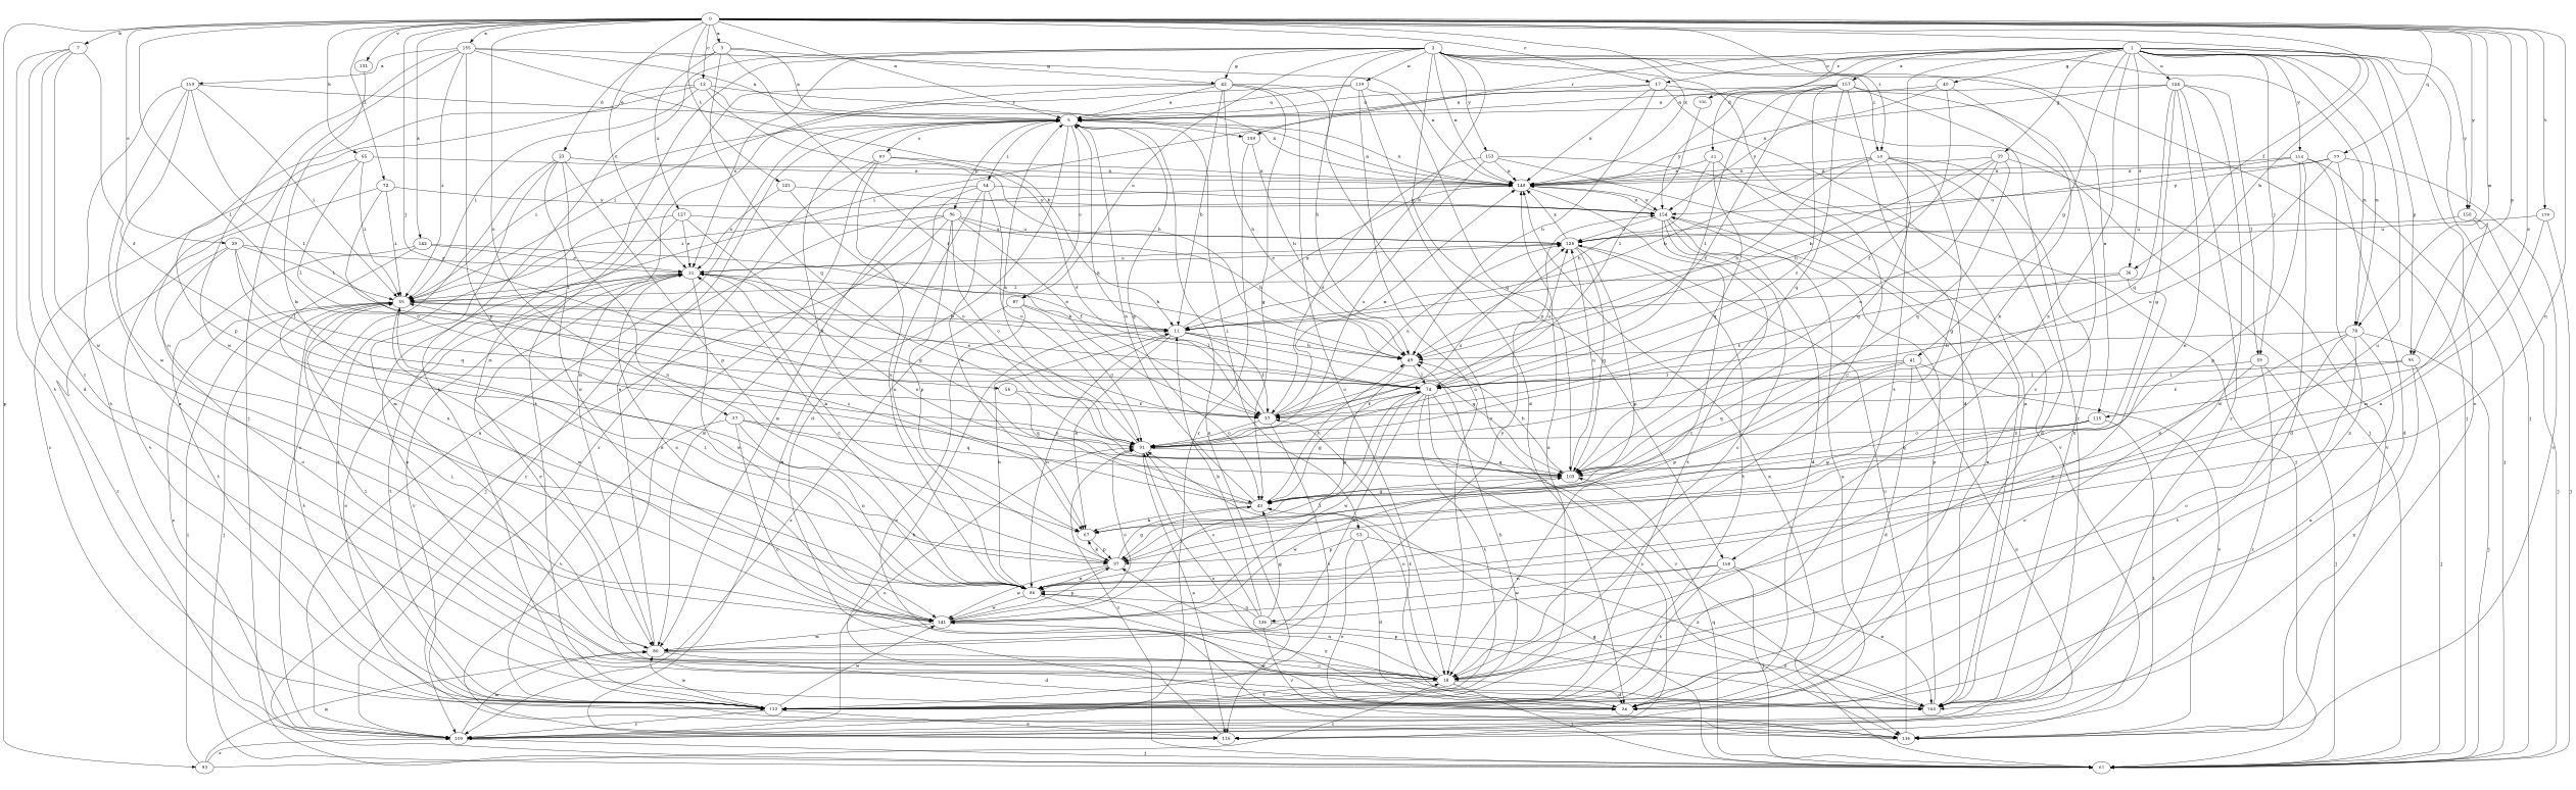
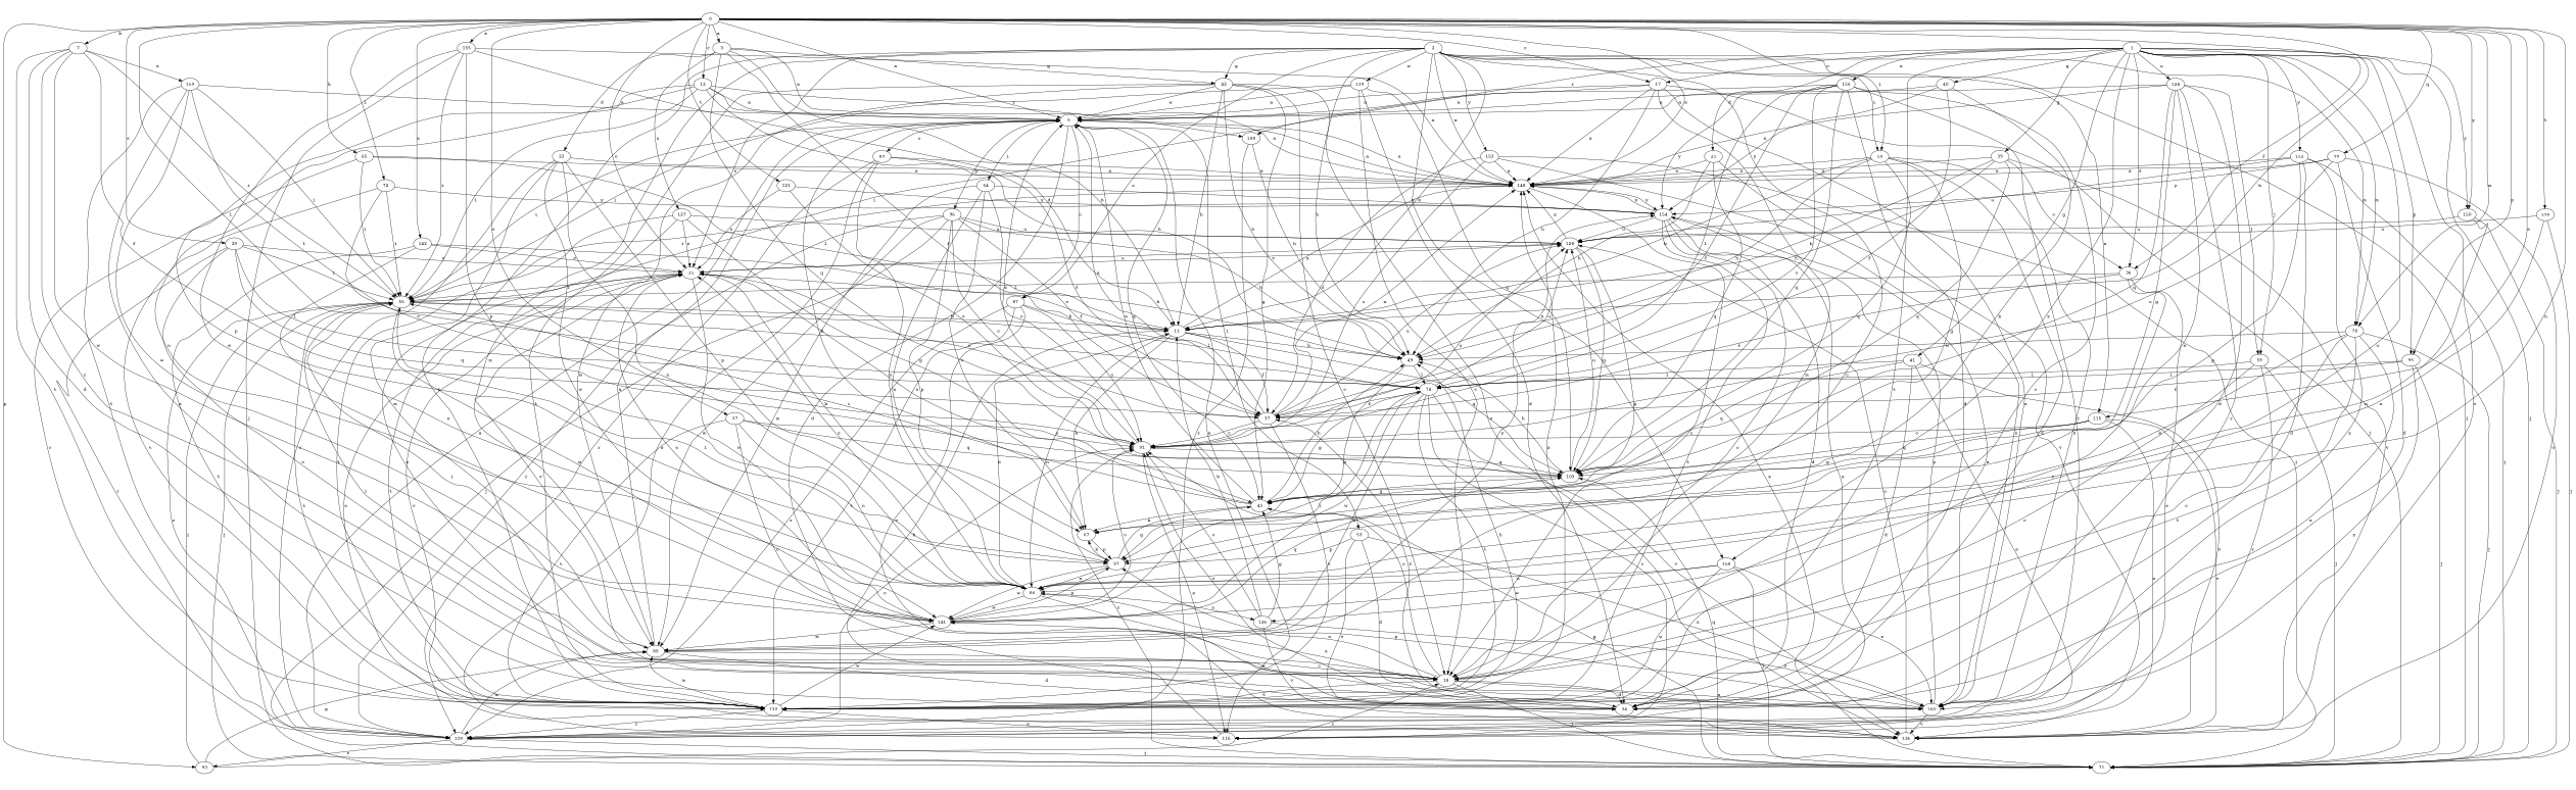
  strict digraph {
    fontname="Courier Prime"
    node [fontname="Courier Prime"]
    edge [fontname="Courier Prime"]
    0
    3
    5
    7
    11
    12
    17
    27
    29
    31
    36
    50
-   56
    65
    72
    74
    78
    86
    93
    95
    99
    115
    n23 [label=190]
    121
-   131
    142
    148
    150
    155
    42
    23
    37
    103
    127
    87
    24
    43
    53
    54
    55
    67
    89
    96
    116
    122
    18
    141
    159
    49
    108
    97
-   61
+   61 [label=71]
    80
    160
    91
    109
    136
    128
    59
    154
    1
    21
    39
    40
    41
-   106
    124
    126
    152
-   156 [label=157]
+   156
    158
    2
    139
    153
    0 -> 3 [label=a]
    0 -> 5 [label=a]
    0 -> 7 [label=b]
    0 -> 11 [label=b]
    0 -> 12 [label=c]
    0 -> 17 [label=c]
    0 -> 27 [label=e]
    0 -> 29 [label=e]
    0 -> 31 [label=e]
    0 -> 36 [label=f]
    0 -> 50 [label=i]
-   0 -> 56 [label=j]
    0 -> 65 [label=k]
    0 -> 72 [label=l]
    0 -> 74 [label=l]
    0 -> 78 [label=m]
    0 -> 86 [label=n]
    0 -> 93 [label=p]
    0 -> 95 [label=p]
    0 -> 99 [label=q]
    0 -> 115 [label=s]
    0 -> n23 [label=t]
    0 -> 121 [label=t]
-   0 -> 131 [label=v]
    0 -> 142 [label=x]
    0 -> 148 [label=x]
    0 -> 150 [label=y]
    0 -> 155 [label=z]
    3 -> 5 [label=a]
+   3 -> 11 [label=b]
    3 -> 42 [label=g]
    3 -> 23 [label=d]
    3 -> 37 [label=f]
    3 -> 103 [label=q]
    3 -> 127 [label=u]
    5 -> 148 [label=x]
    5 -> 87 [label=o]
    5 -> 24 [label=d]
    5 -> 43 [label=g]
    5 -> 53 [label=i]
    5 -> 54 [label=i]
    5 -> 55 [label=i]
    5 -> 67 [label=k]
    5 -> 89 [label=o]
    5 -> 96 [label=p]
    5 -> 116 [label=s]
    7 -> 37 [label=f]
    7 -> 24 [label=d]
+   7 -> 55 [label=i]
    7 -> 122 [label=t]
    7 -> 18 [label=c]
    7 -> 141 [label=w]
-   155 -> 159 [label=z]
+   7 -> 159 [label=z]
    11 -> 31 [label=e]
    11 -> 86 [label=n]
    11 -> 148 [label=x]
    11 -> 37 [label=f]
    11 -> 103 [label=q]
    11 -> 67 [label=k]
    11 -> 49 [label=h]
    12 -> 86 [label=n]
    12 -> 148 [label=x]
    12 -> 55 [label=i]
    12 -> 49 [label=h]
    12 -> 108 [label=r]
    12 -> 97 [label=p]
    17 -> 5 [label=a]
    17 -> 148 [label=x]
    17 -> 55 [label=i]
    17 -> 49 [label=h]
    17 -> 61 [label=j]
+   17 -> 80 [label=m]
    17 -> 160 [label=z]
    27 -> 86 [label=n]
    27 -> 103 [label=q]
    27 -> 122 [label=t]
    27 -> 18 [label=c]
    27 -> 91 [label=o]
    29 -> 31 [label=e]
    29 -> 74 [label=l]
    29 -> 103 [label=q]
    29 -> 55 [label=i]
    29 -> 18 [label=c]
    29 -> 109 [label=r]
    31 -> 55 [label=i]
    31 -> 67 [label=k]
    31 -> 122 [label=t]
    31 -> 141 [label=w]
    31 -> 136 [label=v]
    31 -> 128 [label=u]
    36 -> 37 [label=f]
    36 -> 55 [label=i]
    36 -> 18 [label=c]
    50 -> 11 [label=b]
    50 -> 148 [label=x]
    50 -> 103 [label=q]
    50 -> 24 [label=d]
    50 -> 43 [label=g]
    50 -> 49 [label=h]
    50 -> 160 [label=z]
-   56 -> 37 [label=f]
-   56 -> 103 [label=q]
-   65 -> 74 [label=l]
+   65 -> 11 [label=l]
    65 -> 148 [label=x]
    65 -> 55 [label=i]
    65 -> 109 [label=r]
    72 -> 55 [label=i]
    72 -> 122 [label=t]
    72 -> 91 [label=o]
    72 -> 154 [label=y]
    74 -> 37 [label=f]
    74 -> 43 [label=g]
    74 -> 122 [label=t]
    74 -> 141 [label=w]
    74 -> 80 [label=m]
    74 -> 109 [label=r]
    74 -> 136 [label=v]
    74 -> 128 [label=u]
    78 -> 67 [label=k]
    78 -> 122 [label=t]
    78 -> 18 [label=c]
    78 -> 49 [label=h]
    78 -> 61 [label=j]
    78 -> 160 [label=z]
    86 -> 11 [label=b]
    86 -> 31 [label=e]
    86 -> 55 [label=i]
    86 -> 141 [label=w]
    86 -> 160 [label=z]
    93 -> 55 [label=i]
    93 -> 18 [label=c]
    93 -> 80 [label=m]
-   93 -> 109 [label=r]
+   109 -> 93 [label=r]
    95 -> 74 [label=l]
    95 -> 37 [label=f]
    95 -> 61 [label=j]
    95 -> 160 [label=z]
    99 -> 148 [label=x]
    99 -> 24 [label=d]
    99 -> 91 [label=o]
    99 -> 136 [label=v]
    99 -> 154 [label=y]
    115 -> 103 [label=q]
    115 -> 43 [label=g]
-   115 -> 116 [label=l]
+   115 -> 116 [label=s]
    115 -> 91 [label=o]
+   115 -> 136 [label=v]
    n23 -> 86 [label=n]
    n23 -> 61 [label=j]
    n23 -> 128 [label=u]
    121 -> 31 [label=e]
    121 -> 91 [label=o]
    121 -> 154 [label=y]
-   131 -> 67 [label=k]
    142 -> 31 [label=e]
    142 -> 86 [label=n]
    142 -> 122 [label=t]
    142 -> 49 [label=h]
    148 -> 5 [label=a]
    148 -> 55 [label=i]
    148 -> 18 [label=c]
    148 -> 154 [label=y]
    150 -> 86 [label=n]
    150 -> 61 [label=j]
    150 -> 128 [label=u]
-   155 -> 5 [label=a]
-   155 -> 11 [label=b]
+   12 -> 5 [label=a]
+   155 -> 11 [label=d]
    155 -> 148 [label=x]
    155 -> 55 [label=i]
    155 -> 141 [label=w]
    155 -> 97 [label=p]
    155 -> 61 [label=j]
    42 -> 5 [label=a]
    42 -> 11 [label=b]
    42 -> 43 [label=g]
    42 -> 122 [label=t]
    42 -> 18 [label=c]
    42 -> 49 [label=h]
    42 -> 80 [label=m]
    42 -> 136 [label=v]
    23 -> 86 [label=n]
    23 -> 148 [label=x]
    23 -> 141 [label=w]
    23 -> 97 [label=p]
    23 -> 80 [label=m]
    23 -> 109 [label=r]
    37 -> 5 [label=a]
    37 -> 31 [label=e]
    37 -> 148 [label=x]
    37 -> 122 [label=t]
    37 -> 91 [label=o]
    37 -> 128 [label=u]
    103 -> 43 [label=g]
    103 -> 49 [label=h]
    103 -> 128 [label=u]
    127 -> 31 [label=e]
    127 -> 43 [label=g]
    127 -> 122 [label=t]
    127 -> 160 [label=z]
    127 -> 128 [label=u]
    87 -> 11 [label=b]
-   128 -> 122 [label=t]
+   87 -> 122 [label=t]
    87 -> 91 [label=o]
    87 -> 109 [label=r]
    87 -> 136 [label=v]
    24 -> 37 [label=f]
    24 -> 141 [label=w]
    24 -> 91 [label=o]
    43 -> 5 [label=a]
    43 -> 31 [label=e]
    43 -> 55 [label=i]
    43 -> 67 [label=k]
    43 -> 49 [label=h]
    53 -> 24 [label=d]
    53 -> 97 [label=p]
    53 -> 160 [label=z]
    53 -> 136 [label=v]
    54 -> 86 [label=n]
    54 -> 67 [label=v]
-   54 -> 116 [label=s]
+   36 -> 116 [label=s]
    54 -> 80 [label=m]
    54 -> 91 [label=o]
    54 -> 154 [label=y]
    55 -> 11 [label=b]
    55 -> 74 [label=l]
    55 -> 122 [label=t]
    55 -> 141 [label=w]
    55 -> 61 [label=j]
    55 -> 109 [label=r]
    67 -> 97 [label=p]
    89 -> 86 [label=n]
    89 -> 148 [label=x]
    89 -> 37 [label=f]
    89 -> 116 [label=s]
    89 -> 109 [label=r]
    96 -> 37 [label=f]
    96 -> 49 [label=h]
    96 -> 97 [label=p]
    96 -> 61 [label=j]
    96 -> 80 [label=m]
    96 -> 91 [label=o]
    96 -> 109 [label=r]
    96 -> 128 [label=u]
    116 -> 11 [label=b]
    122 -> 148 [label=x]
    122 -> 116 [label=s]
    122 -> 141 [label=w]
    122 -> 49 [label=h]
    122 -> 80 [label=m]
    122 -> 109 [label=r]
    18 -> 31 [label=e]
    18 -> 86 [label=n]
    18 -> 24 [label=d]
    18 -> 55 [label=i]
    18 -> 122 [label=t]
    18 -> 61 [label=j]
+   18 -> 160 [label=z]
    18 -> 91 [label=o]
    141 -> 31 [label=e]
    141 -> 74 [label=l]
-   141 -> 103 [label=w]
+   141 -> 103 [label=q]
    141 -> 97 [label=p]
    141 -> 80 [label=m]
    141 -> 91 [label=o]
    159 -> 5 [label=a]
    159 -> 74 [label=l]
    159 -> 55 [label=i]
    159 -> 122 [label=t]
    159 -> 141 [label=w]
    159 -> 160 [label=z]
    49 -> 74 [label=l]
    49 -> 97 [label=p]
    108 -> 49 [label=h]
    108 -> 109 [label=r]
    97 -> 86 [label=n]
    97 -> 43 [label=g]
    97 -> 67 [label=k]
    97 -> 141 [label=w]
    61 -> 148 [label=x]
    61 -> 103 [label=q]
    61 -> 43 [label=g]
    61 -> 91 [label=o]
    80 -> 5 [label=a]
    80 -> 24 [label=d]
    80 -> 55 [label=i]
    80 -> 18 [label=c]
    80 -> 154 [label=y]
    160 -> 97 [label=p]
+   160 -> 136 [label=v]
    160 -> 154 [label=y]
    91 -> 5 [label=a]
    91 -> 103 [label=q]
    91 -> 116 [label=s]
    91 -> 128 [label=u]
    109 -> 5 [label=a]
    109 -> 61 [label=j]
    109 -> 80 [label=m]
    109 -> 91 [label=o]
    136 -> 31 [label=e]
    136 -> 128 [label=u]
    128 -> 31 [label=e]
    128 -> 148 [label=x]
    128 -> 103 [label=q]
    128 -> 97 [label=p]
    59 -> 74 [label=l]
    59 -> 18 [label=c]
    59 -> 61 [label=j]
    59 -> 109 [label=r]
    154 -> 148 [label=x]
    154 -> 24 [label=d]
    154 -> 116 [label=s]
    154 -> 122 [label=t]
    154 -> 18 [label=c]
    154 -> 160 [label=z]
    154 -> 128 [label=u]
    1 -> 17 [label=c]
    1 -> 36 [label=f]
    1 -> 78 [label=m]
    1 -> 95 [label=p]
    1 -> 150 [label=y]
    1 -> 122 [label=t]
    1 -> 108 [label=r]
    1 -> 61 [label=j]
    1 -> 136 [label=v]
    1 -> 59 [label=j]
    1 -> 21 [label=d]
    1 -> 39 [label=g]
    1 -> 40 [label=g]
    1 -> 41 [label=g]
-   1 -> 106 [label=r]
    1 -> 124 [label=u]
    1 -> 126 [label=u]
    1 -> 152 [label=y]
    1 -> 156 [label=z]
    1 -> 158 [label=z]
    21 -> 148 [label=x]
    21 -> 103 [label=q]
    21 -> 49 [label=h]
    21 -> 136 [label=v]
    39 -> 11 [label=b]
    39 -> 148 [label=x]
    39 -> 103 [label=q]
    39 -> 49 [label=h]
-   39 -> 91 [label=o]
+   39 -> 36 [label=o]
    39 -> 136 [label=v]
    40 -> 5 [label=a]
    40 -> 37 [label=f]
    40 -> 67 [label=k]
    40 -> 154 [label=y]
    41 -> 74 [label=l]
    41 -> 103 [label=q]
    41 -> 24 [label=d]
    41 -> 116 [label=s]
-   41 -> 97 [label=p]
    41 -> 136 [label=v]
-   106 -> 74 [label=l]
    124 -> 5 [label=a]
    124 -> 86 [label=n]
    124 -> 148 [label=x]
    124 -> 103 [label=q]
    124 -> 24 [label=d]
    124 -> 43 [label=g]
    124 -> 109 [label=r]
    124 -> 59 [label=j]
    126 -> 11 [label=b]
-   126 -> 86 [label=n]
+   86 -> 126 [label=n]
    126 -> 43 [label=g]
    126 -> 160 [label=z]
    126 -> 91 [label=o]
    126 -> 136 [label=v]
    152 -> 148 [label=x]
    152 -> 24 [label=d]
    152 -> 97 [label=p]
    152 -> 61 [label=j]
    152 -> 160 [label=z]
    152 -> 128 [label=u]
    156 -> 5 [label=a]
    156 -> 74 [label=l]
    156 -> 37 [label=f]
    156 -> 103 [label=q]
    156 -> 24 [label=d]
    156 -> 18 [label=c]
    156 -> 91 [label=o]
    156 -> 109 [label=r]
    156 -> 154 [label=y]
    158 -> 86 [label=n]
-   158 -> 122 [label=t]
+   158 -> 122 [label=w]
    158 -> 141 [label=w]
    158 -> 61 [label=j]
    158 -> 160 [label=z]
    2 -> 11 [label=b]
    2 -> 31 [label=e]
    2 -> 50 [label=i]
    2 -> 78 [label=m]
    2 -> 115 [label=s]
    2 -> 148 [label=x]
    2 -> 42 [label=g]
    2 -> 87 [label=o]
    2 -> 122 [label=t]
    2 -> 18 [label=c]
    2 -> 49 [label=h]
    2 -> 61 [label=j]
    2 -> 80 [label=m]
    2 -> 158 [label=z]
    2 -> 139 [label=w]
    2 -> 153 [label=y]
    139 -> 5 [label=a]
    139 -> 103 [label=q]
    139 -> 24 [label=d]
    139 -> 55 [label=i]
    139 -> 18 [label=c]
    153 -> 148 [label=x]
    153 -> 37 [label=f]
    153 -> 61 [label=j]
    153 -> 160 [label=z]
    153 -> 91 [label=o]
  }
